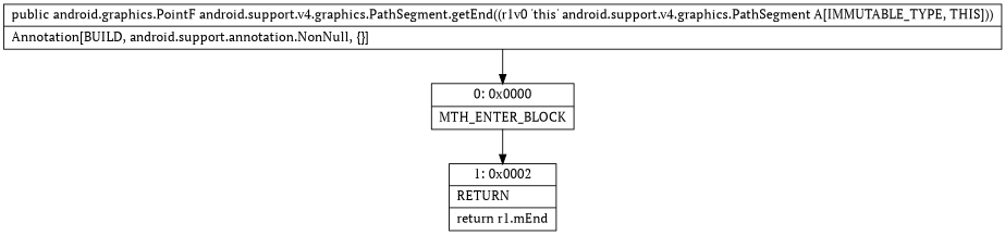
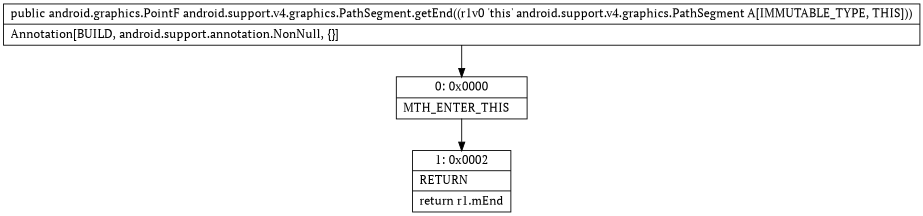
  digraph {
    fontname="PT Serif"
    node [shape=record fontname="PT Serif"]
    edge [fontname="PT Serif"]
-   n1 [label="{0\:\ 0x0000|MTH_ENTER_BLOCK\l}"]
+   n1 [label="{0\:\ 0x0000|MTH_ENTER_THIS\l}"]
    n2 [label="{1\:\ 0x0002|RETURN\l|return r1.mEnd\l}"]
    n3 [label="{public android.graphics.PointF android.support.v4.graphics.PathSegment.getEnd((r1v0 'this' android.support.v4.graphics.PathSegment A[IMMUTABLE_TYPE, THIS]))  | Annotation[BUILD, android.support.annotation.NonNull, \{\}]\l}"]
    n1 -> n2
    n3 -> n1
  }
